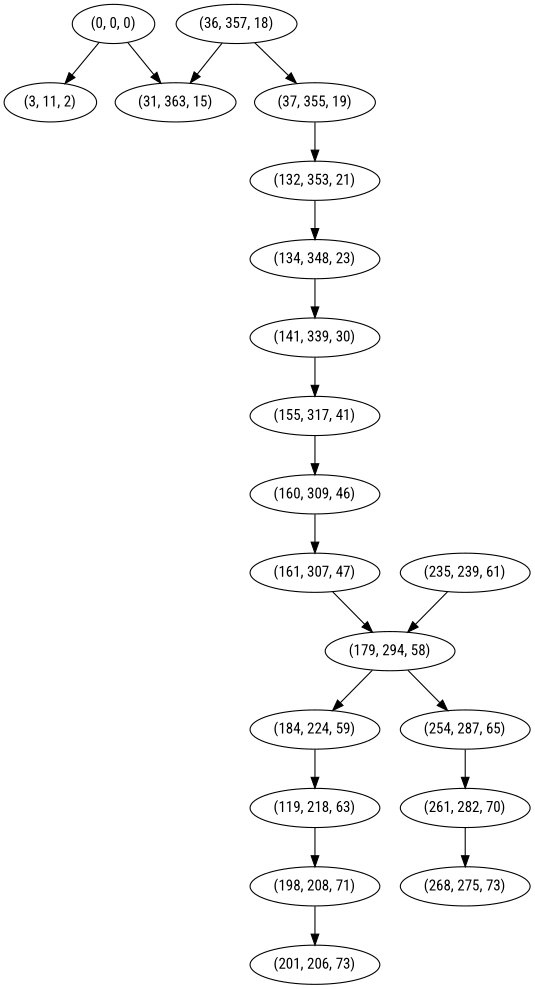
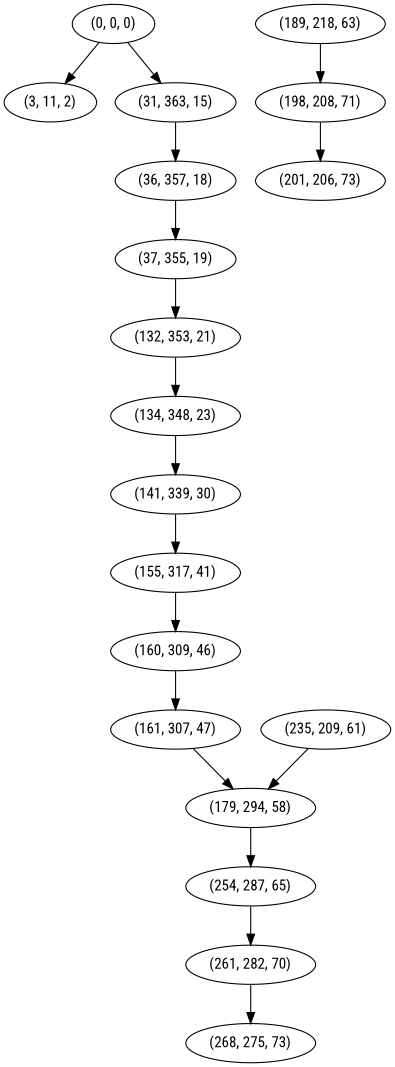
  digraph {
    fontname="Roboto Condensed"
    node [fontname="Roboto Condensed"]
    edge [fontname="Roboto Condensed"]
    "(0, 0, 0)"
    "(3, 11, 2)"
    "(31, 363, 15)"
    "(36, 357, 18)"
    "(37, 355, 19)"
    "(132, 353, 21)"
    "(134, 348, 23)"
    "(141, 339, 30)"
    "(155, 317, 41)"
    "(160, 309, 46)"
    "(161, 307, 47)"
    "(179, 294, 58)"
-   "(184, 224, 59)"
    "(254, 287, 65)"
-   "(189, 218, 63)" [label="(119, 218, 63)"]
-   "(235, 239, 61)"
+   "(189, 218, 63)"
+   "(235, 239, 61)" [label="(235, 209, 61)"]
    "(261, 282, 70)"
    "(198, 208, 71)"
    "(201, 206, 73)"
    "(268, 275, 73)"
    "(0, 0, 0)" -> "(3, 11, 2)"
    "(0, 0, 0)" -> "(31, 363, 15)"
-   "(36, 357, 18)" -> "(31, 363, 15)"
+   "(31, 363, 15)" -> "(36, 357, 18)"
    "(36, 357, 18)" -> "(37, 355, 19)"
    "(37, 355, 19)" -> "(132, 353, 21)"
    "(132, 353, 21)" -> "(134, 348, 23)"
    "(134, 348, 23)" -> "(141, 339, 30)"
    "(141, 339, 30)" -> "(155, 317, 41)"
    "(155, 317, 41)" -> "(160, 309, 46)"
    "(160, 309, 46)" -> "(161, 307, 47)"
    "(161, 307, 47)" -> "(179, 294, 58)"
-   "(179, 294, 58)" -> "(184, 224, 59)"
    "(179, 294, 58)" -> "(254, 287, 65)"
-   "(184, 224, 59)" -> "(189, 218, 63)"
    "(254, 287, 65)" -> "(261, 282, 70)"
    "(189, 218, 63)" -> "(198, 208, 71)"
    "(235, 239, 61)" -> "(179, 294, 58)"
    "(261, 282, 70)" -> "(268, 275, 73)"
    "(198, 208, 71)" -> "(201, 206, 73)"
  }
